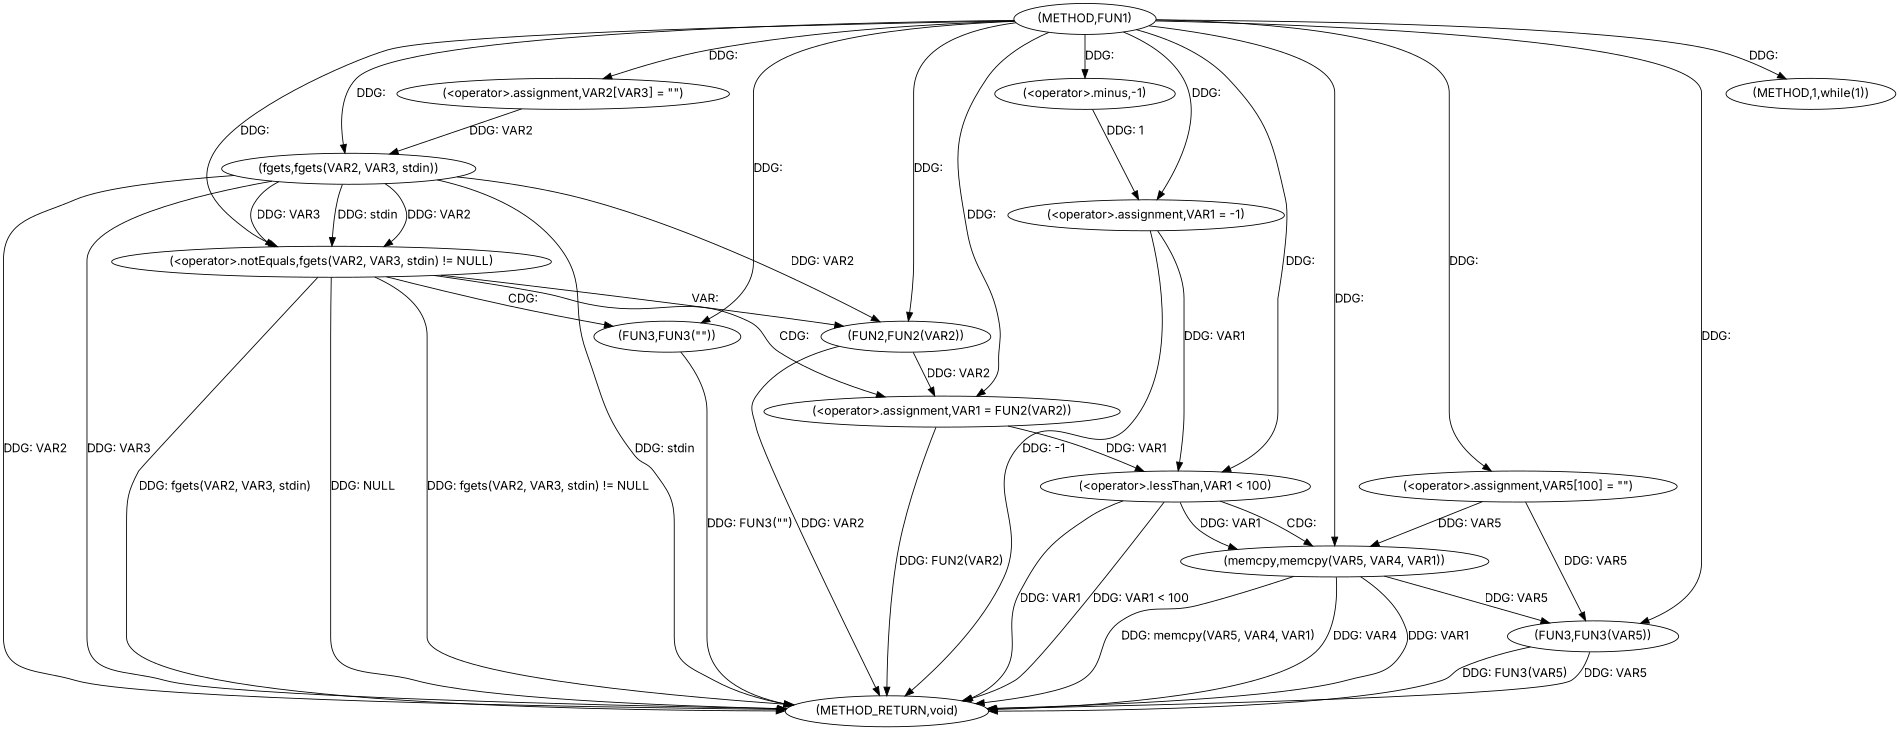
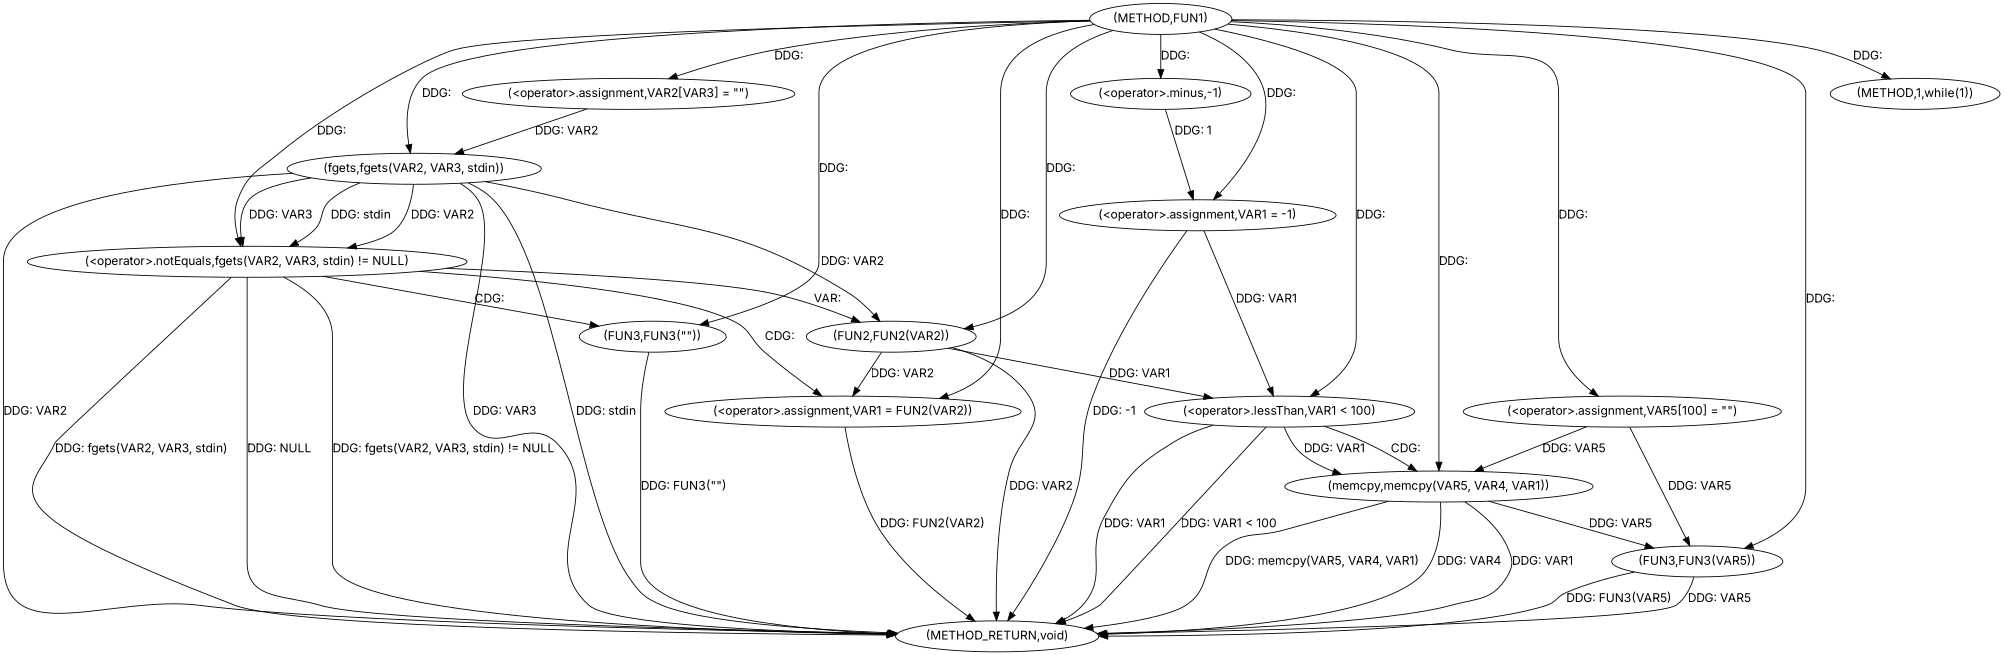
  digraph {
    fontname=Inter
    node [fontname=Inter]
    edge [fontname=Inter]
    n1 [label="(METHOD,FUN1)"]
    n2 [label="(<operator>.assignment,VAR1 = -1)"]
    n3 [label="(<operator>.minus,-1)"]
    n4 [label="(METHOD,1,while(1))"]
    n5 [label="(<operator>.assignment,VAR2[VAR3] = \"\")"]
    n6 [label="(<operator>.notEquals,fgets(VAR2, VAR3, stdin) != NULL)"]
    n7 [label="(fgets,fgets(VAR2, VAR3, stdin))"]
    n8 [label="(<operator>.assignment,VAR1 = FUN2(VAR2))"]
    n9 [label="(FUN2,FUN2(VAR2))"]
    n10 [label="(FUN3,FUN3(\"\"))"]
    n11 [label="(<operator>.assignment,VAR5[100] = \"\")"]
    n12 [label="(<operator>.lessThan,VAR1 < 100)"]
    n13 [label="(memcpy,memcpy(VAR5, VAR4, VAR1))"]
    n14 [label="(FUN3,FUN3(VAR5))"]
    n15 [label="(METHOD_RETURN,void)"]
    n1 -> n2 [label="DDG: "]
    n1 -> n3 [label="DDG: "]
    n1 -> n4 [label="DDG: "]
    n1 -> n5 [label="DDG: "]
    n1 -> n6 [label="DDG: "]
    n1 -> n7 [label="DDG: "]
    n1 -> n8 [label="DDG: "]
    n1 -> n9 [label="DDG: "]
    n1 -> n10 [label="DDG: "]
    n1 -> n11 [label="DDG: "]
    n1 -> n12 [label="DDG: "]
    n1 -> n13 [label="DDG: "]
    n1 -> n14 [label="DDG: "]
    n2 -> n12 [label="DDG: VAR1"]
    n2 -> n15 [label="DDG: -1"]
    n3 -> n2 [label="DDG: 1"]
    n5 -> n7 [label="DDG: VAR2"]
    n6 -> n8 [label="CDG: "]
    n6 -> n9 [label="VAR: "]
    n6 -> n10 [label="CDG: "]
    n6 -> n15 [label="DDG: fgets(VAR2, VAR3, stdin)"]
    n6 -> n15 [label="DDG: NULL"]
    n6 -> n15 [label="DDG: fgets(VAR2, VAR3, stdin) != NULL"]
    n7 -> n6 [label="DDG: VAR2"]
    n7 -> n6 [label="DDG: VAR3"]
    n7 -> n6 [label="DDG: stdin"]
    n7 -> n9 [label="DDG: VAR2"]
    n7 -> n15 [label="DDG: VAR2"]
    n7 -> n15 [label="DDG: VAR3"]
    n7 -> n15 [label="DDG: stdin"]
-   n8 -> n12 [label="DDG: VAR1"]
+   n9 -> n12 [label="DDG: VAR1"]
    n8 -> n15 [label="DDG: FUN2(VAR2)"]
    n9 -> n8 [label="DDG: VAR2"]
    n9 -> n15 [label="DDG: VAR2"]
    n10 -> n15 [label="DDG: FUN3(\"\")"]
    n11 -> n13 [label="DDG: VAR5"]
    n11 -> n14 [label="DDG: VAR5"]
    n12 -> n13 [label="DDG: VAR1"]
    n12 -> n13 [label="CDG: "]
    n12 -> n15 [label="DDG: VAR1"]
    n12 -> n15 [label="DDG: VAR1 < 100"]
    n13 -> n14 [label="DDG: VAR5"]
    n13 -> n15 [label="DDG: VAR1"]
    n13 -> n15 [label="DDG: memcpy(VAR5, VAR4, VAR1)"]
    n13 -> n15 [label="DDG: VAR4"]
    n14 -> n15 [label="DDG: VAR5"]
    n14 -> n15 [label="DDG: FUN3(VAR5)"]
  }
